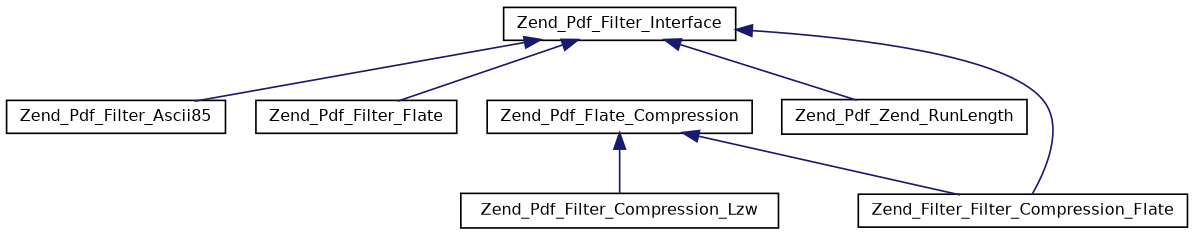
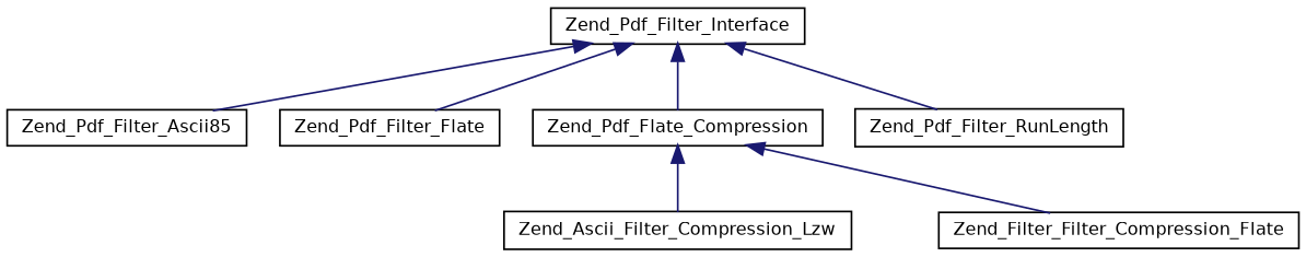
  digraph {
    rankdir=TB
    node [color=black fillcolor=white fontname=Helvetica fontsize=10 shape=record style=filled]
    edge [color=midnightblue dir=back fontname=Helvetica fontsize=10 labelfontname=Helvetica labelfontsize=10 style=solid]
    n1 [height=0.2 label=Zend_Pdf_Filter_Interface width=0.4]
    n2 [height=0.2 label=Zend_Pdf_Filter_Ascii85 width=0.4]
    n3 [height=0.2 label=Zend_Pdf_Filter_Flate width=0.4]
    n4 [height=0.2 label=Zend_Pdf_Flate_Compression width=0.4]
-   n5 [height=0.2 label=Zend_Pdf_Zend_RunLength width=0.4]
+   n5 [height=0.2 label=Zend_Pdf_Filter_RunLength width=0.4]
    n6 [height=0.2 label=Zend_Filter_Filter_Compression_Flate width=0.4]
-   n7 [height=0.2 label=Zend_Pdf_Filter_Compression_Lzw width=0.4]
+   n7 [height=0.2 label=Zend_Ascii_Filter_Compression_Lzw width=0.4]
    n1 -> n2
    n1 -> n3
-   n1 -> n6
+   n1 -> n4
    n1 -> n5
    n4 -> n6
    n4 -> n7
  }
